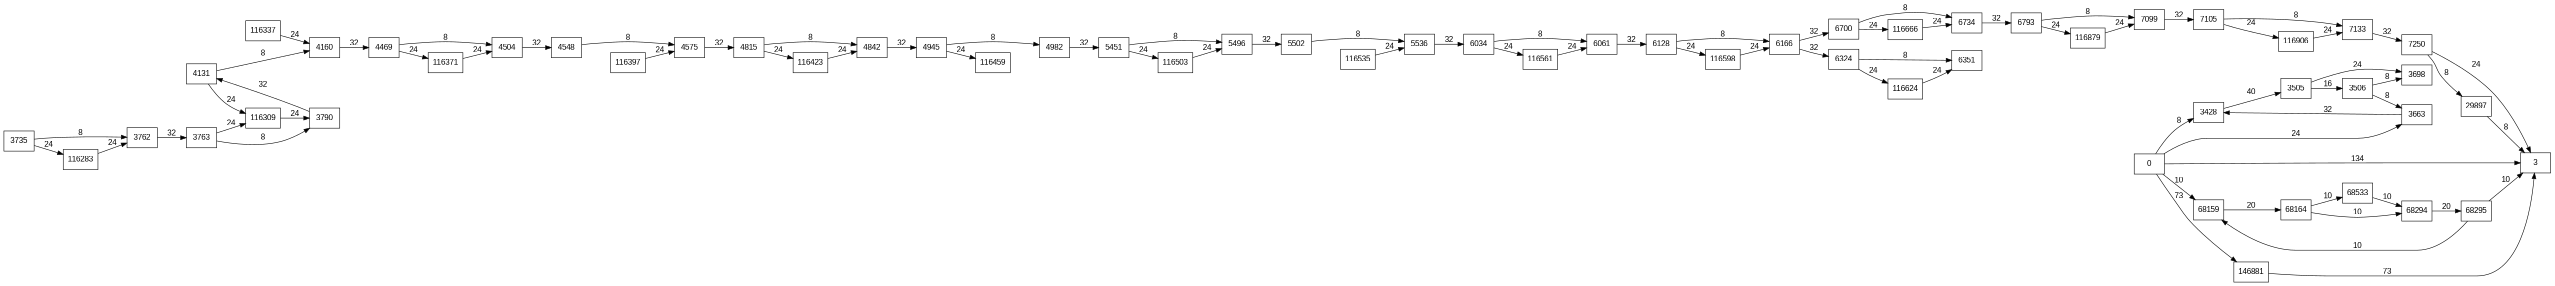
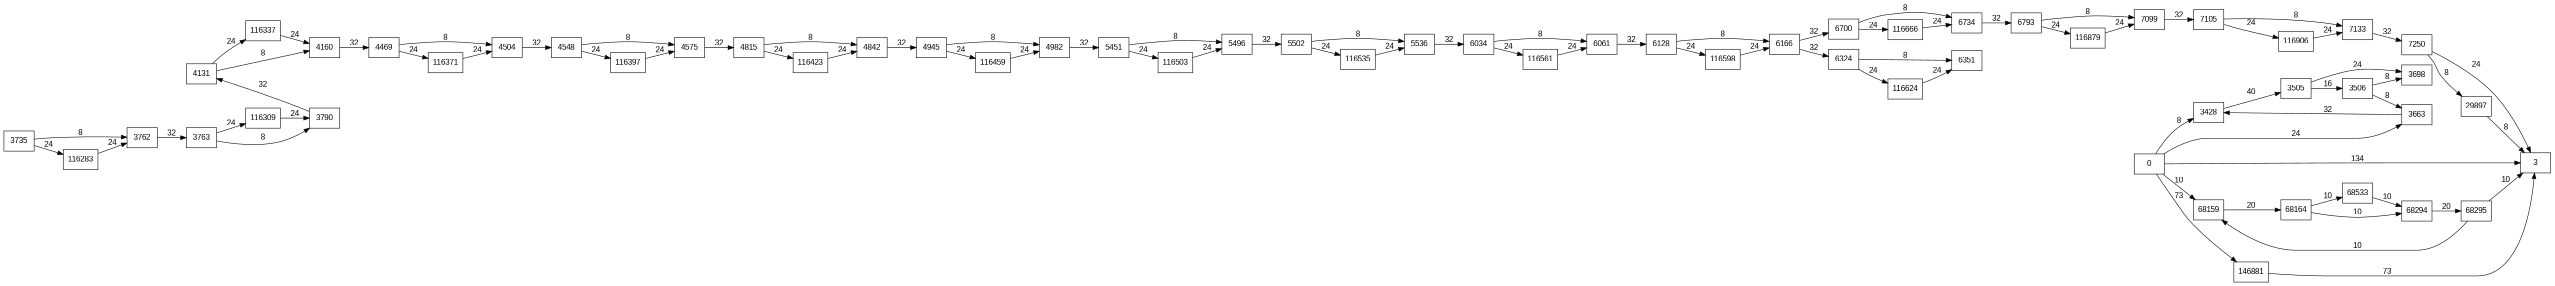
  digraph {
    fontname="Liberation Sans"
    rankdir=LR
    node [fontname="Liberation Sans" shape=rectangle]
    edge [fontname="Liberation Sans"]
    3428
    3505
    3506
    3698
    3663
    3735
    3762
    116283
    3763
    3790
    116309
    4131
    4160
    116337
    4469
    4504
    116371
    4548
    4575
    116397
    4815
    4842
    116423
    4945
    4982
    116459
    5451
    5496
    116503
    5502
    5536
    116535
    6034
    6061
    116561
    6128
    6166
    116598
    6324
    6700
    6351
    116624
    6734
    116666
    6793
    7099
    116879
    7105
    7133
    116906
    7250
    n52 [label=3]
    29897
    68159
    68164
    68294
    68533
    68295
    146881
    0
    3428 -> 3505 [label=40]
    3505 -> 3506 [label=16]
    3505 -> 3698 [label=24]
    3506 -> 3698 [label=8]
    3506 -> 3663 [label=8]
    3663 -> 3428 [label=32]
    3735 -> 3762 [label=8]
    3735 -> 116283 [label=24]
    3762 -> 3763 [label=32]
    116283 -> 3762 [label=24]
    3763 -> 3790 [label=8]
    3763 -> 116309 [label=24]
    3790 -> 4131 [label=32]
    116309 -> 3790 [label=24]
    4131 -> 4160 [label=8]
-   4131 -> 116309 [label=24]
+   4131 -> 116337 [label=24]
    4160 -> 4469 [label=32]
    116337 -> 4160 [label=24]
    4469 -> 4504 [label=8]
    4469 -> 116371 [label=24]
    4504 -> 4548 [label=32]
    116371 -> 4504 [label=24]
    4548 -> 4575 [label=8]
+   4548 -> 116397 [label=24]
    4575 -> 4815 [label=32]
    116397 -> 4575 [label=24]
    4815 -> 4842 [label=8]
    4815 -> 116423 [label=24]
    4842 -> 4945 [label=32]
    116423 -> 4842 [label=24]
    4945 -> 4982 [label=8]
    4945 -> 116459 [label=24]
    4982 -> 5451 [label=32]
+   116459 -> 4982 [label=24]
    5451 -> 5496 [label=8]
    5451 -> 116503 [label=24]
    5496 -> 5502 [label=32]
    116503 -> 5496 [label=24]
    5502 -> 5536 [label=8]
+   5502 -> 116535 [label=24]
    5536 -> 6034 [label=32]
    116535 -> 5536 [label=24]
    6034 -> 6061 [label=8]
    6034 -> 116561 [label=24]
    6061 -> 6128 [label=32]
    116561 -> 6061 [label=24]
    6128 -> 6166 [label=8]
    6128 -> 116598 [label=24]
    6166 -> 6324 [label=32]
    6166 -> 6700 [label=32]
    116598 -> 6166 [label=24]
    6324 -> 6351 [label=8]
    6324 -> 116624 [label=24]
    6700 -> 6734 [label=8]
    6700 -> 116666 [label=24]
    116624 -> 6351 [label=24]
    6734 -> 6793 [label=32]
    116666 -> 6734 [label=24]
    6793 -> 7099 [label=8]
    6793 -> 116879 [label=24]
    7099 -> 7105 [label=32]
    116879 -> 7099 [label=24]
    7105 -> 7133 [label=8]
    7105 -> 116906 [label=24]
    7133 -> 7250 [label=32]
    116906 -> 7133 [label=24]
    7250 -> n52 [label=24]
    7250 -> 29897 [label=8]
    29897 -> n52 [label=8]
    68159 -> 68164 [label=20]
    68164 -> 68294 [label=10]
    68164 -> 68533 [label=10]
    68294 -> 68295 [label=20]
    68533 -> 68294 [label=10]
    68295 -> n52 [label=10]
    68295 -> 68159 [label=10]
    146881 -> n52 [label=73]
    0 -> 3428 [label=8]
    0 -> 3663 [label=24]
    0 -> n52 [label=134]
    0 -> 68159 [label=10]
    0 -> 146881 [label=73]
  }
